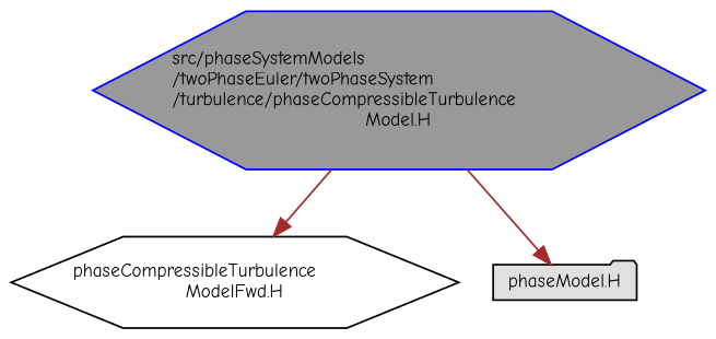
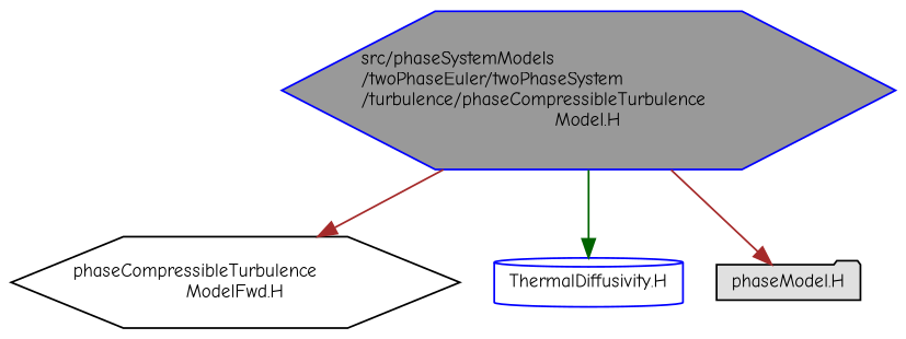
  digraph {
    fontname="Comic Neue"
    node [color=blue fillcolor=white fontname="Comic Neue" fontsize=10 shape=hexagon style=filled]
    edge [color=brown fontname="Comic Neue" fontsize=10 labelfontname=Helvetica labelfontsize=10 style=solid]
    n1 [fillcolor=grey60 fontcolor=black height=0.2 label="src/phaseSystemModels\l/twoPhaseEuler/twoPhaseSystem\l/turbulence/phaseCompressibleTurbulence\lModel.H" width=0.4]
    n2 [color=black height=0.2 label="phaseCompressibleTurbulence\lModelFwd.H" width=0.4]
+   n3 [height=0.2 label="ThermalDiffusivity.H" shape=cylinder width=0.4]
    n4 [color=black fillcolor="#E0E0E0" height=0.2 label="phaseModel.H" shape=folder width=0.4]
    n1 -> n2
+   n1 -> n3 [color=darkgreen]
    n1 -> n4
  }
